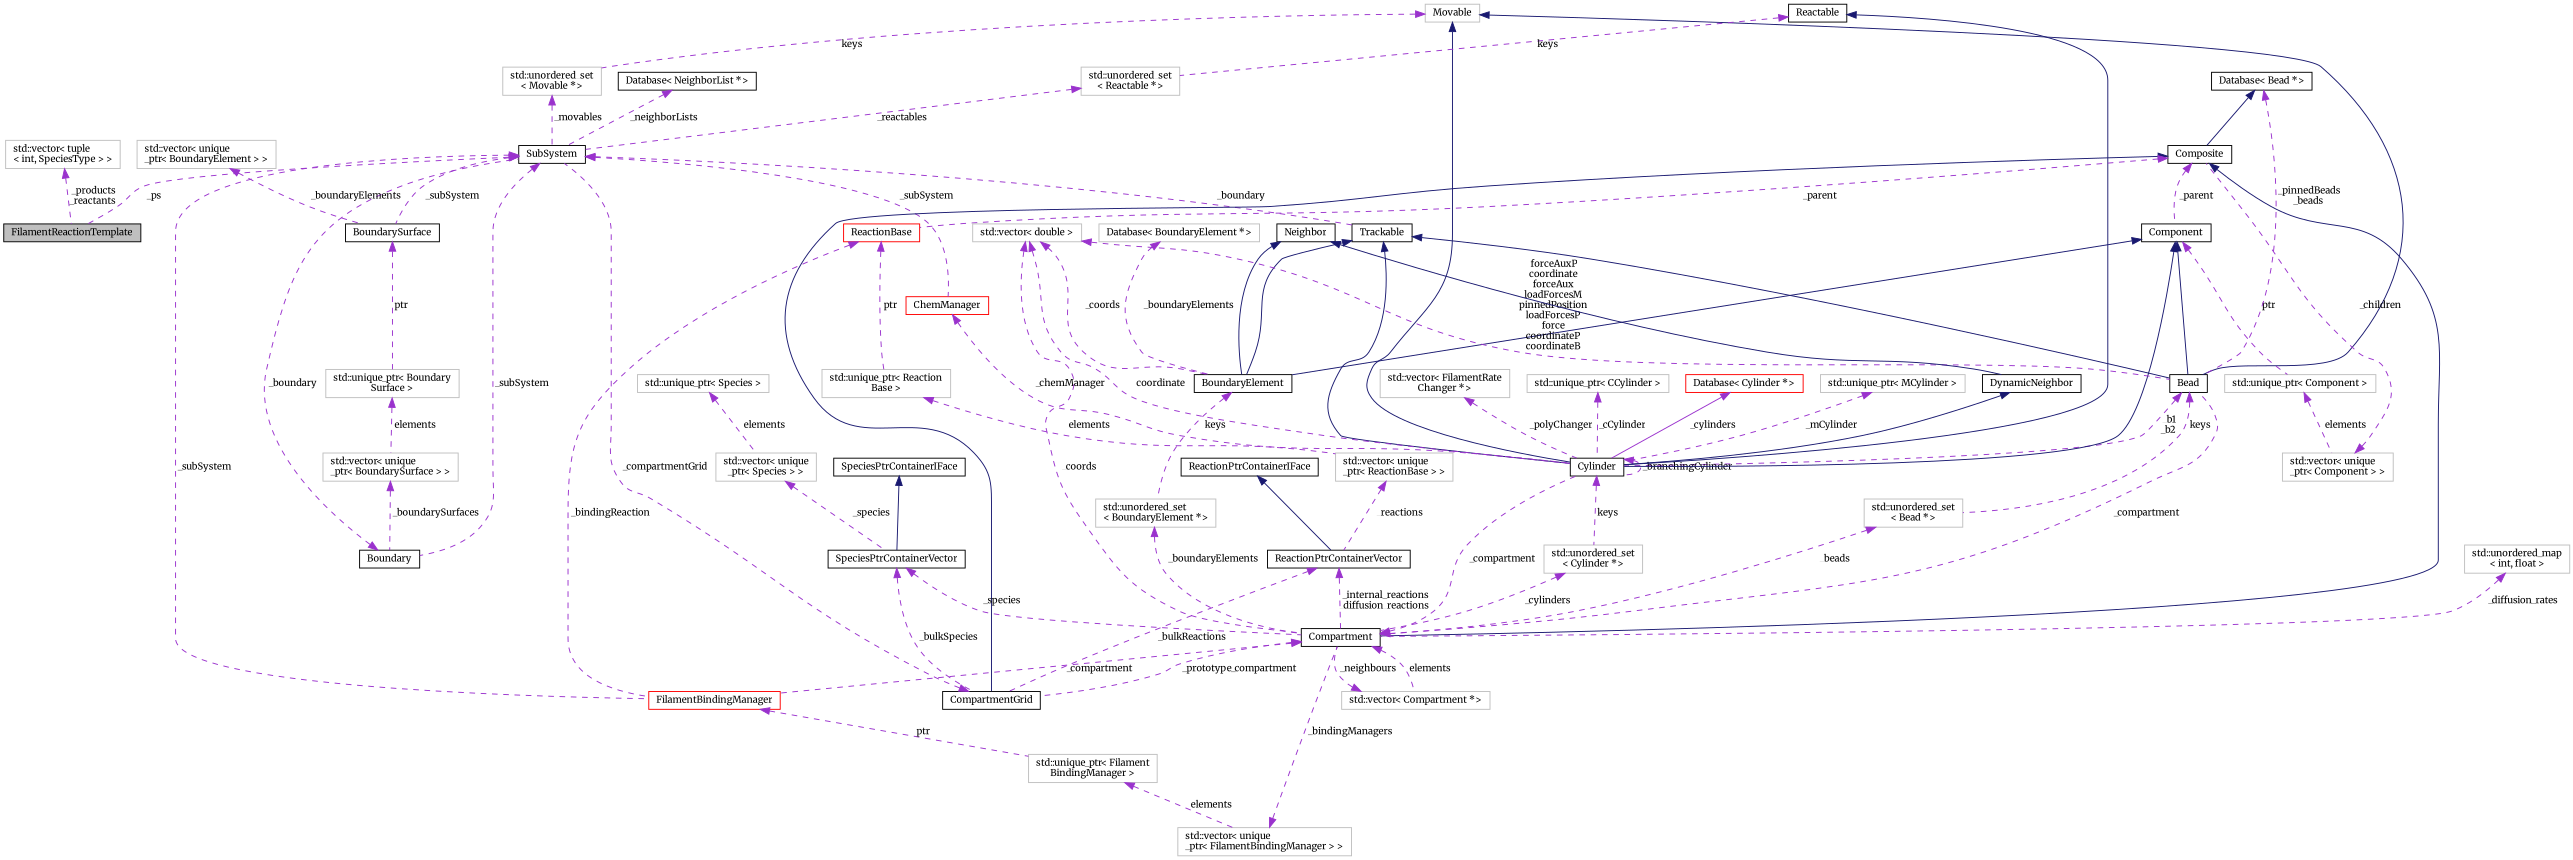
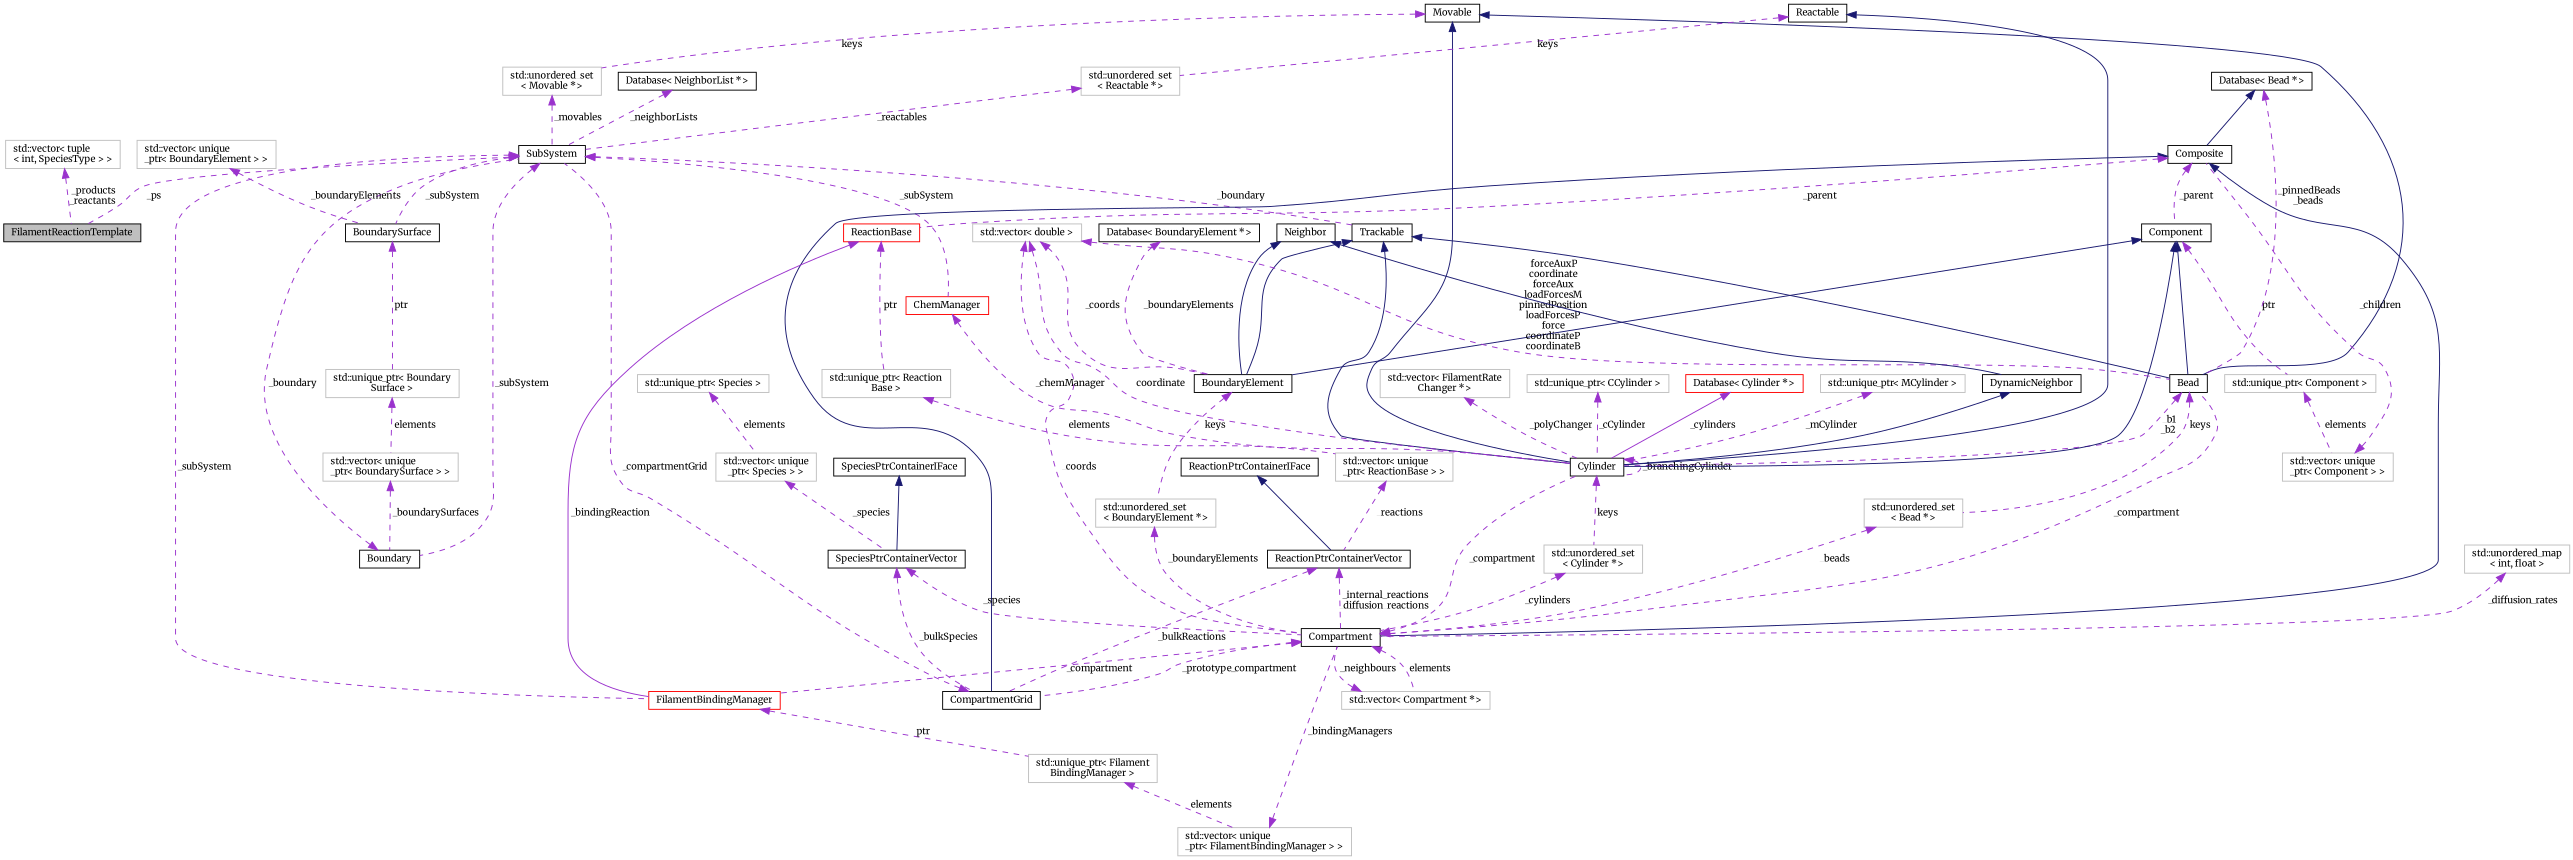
  digraph {
    fontname=Merriweather
    node [color=black fillcolor=white fontname=Merriweather fontsize=10 shape=record style=filled]
    edge [color=darkorchid3 dir=back fontname=Merriweather fontsize=10 labelfontname=Helvetica labelfontsize=10 style=dashed]
    n1 [fillcolor=grey75 fontcolor=black height=0.2 label=FilamentReactionTemplate width=0.4]
    n2 [color=grey75 height=0.2 label="std::vector\< tuple\l\< int, SpeciesType \> \>" width=0.4]
    n3 [height=0.2 label=SubSystem width=0.4]
    n4 [height=0.2 label=Boundary width=0.4]
    n5 [height=0.2 label=BoundarySurface width=0.4]
    n6 [height=0.2 label=Trackable width=0.4]
    n7 [color=red height=0.2 label=ChemManager width=0.4]
    n8 [color=red height=0.2 label=FilamentBindingManager width=0.4]
    n9 [color=grey75 height=0.2 label="std::unique_ptr\< Boundary\lSurface \>" width=0.4]
    n10 [height=0.2 label=Bead width=0.4]
    n11 [height=0.2 label=Cylinder width=0.4]
    n12 [height=0.2 label=BoundaryElement width=0.4]
    n13 [color=grey75 height=0.2 label="std::unique_ptr\< Filament\lBindingManager \>" width=0.4]
    n14 [color=grey75 height=0.2 label="std::unordered_set\l\< Movable *\>" width=0.4]
-   n15 [color=grey75 height=0.2 label=Movable width=0.4]
+   n15 [height=0.2 label=Movable width=0.4]
    n16 [color=grey75 height=0.2 label="std::unordered_set\l\< Bead *\>" width=0.4]
    n17 [color=grey75 height=0.2 label="std::unordered_set\l\< Cylinder *\>" width=0.4]
    n18 [color=grey75 height=0.2 label="std::unordered_set\l\< Reactable *\>" width=0.4]
    n19 [height=0.2 label=Reactable width=0.4]
    n20 [color=grey75 height=0.2 label="std::vector\< unique\l_ptr\< BoundarySurface \> \>" width=0.4]
    n21 [color=grey75 height=0.2 label="std::vector\< unique\l_ptr\< BoundaryElement \> \>" width=0.4]
    n22 [height=0.2 label=CompartmentGrid width=0.4]
    n23 [height=0.2 label=Composite width=0.4]
    n24 [height=0.2 label=Component width=0.4]
    n25 [height=0.2 label=Compartment width=0.4]
    n26 [color=red height=0.2 label=ReactionBase width=0.4]
    n27 [color=grey75 height=0.2 label="std::unique_ptr\< Component \>" width=0.4]
    n28 [color=grey75 height=0.2 label="std::vector\< Compartment *\>" width=0.4]
    n29 [color=grey75 height=0.2 label="std::unique_ptr\< Reaction\lBase \>" width=0.4]
    n30 [color=grey75 height=0.2 label="std::vector\< unique\l_ptr\< Component \> \>" width=0.4]
    n31 [color=grey75 height=0.2 label="std::unordered_set\l\< BoundaryElement *\>" width=0.4]
    n32 [height=0.2 label="Database\< Bead *\>" width=0.4]
    n33 [color=grey75 height=0.2 label="std::vector\< double \>" width=0.4]
    n34 [height=0.2 label=DynamicNeighbor width=0.4]
    n35 [height=0.2 label=Neighbor width=0.4]
    n36 [color=grey75 height=0.2 label="std::vector\< FilamentRate\lChanger *\>" width=0.4]
    n37 [color=grey75 height=0.2 label="std::unique_ptr\< CCylinder \>" width=0.4]
    n38 [color=red height=0.2 label="Database\< Cylinder *\>" width=0.4]
    n39 [color=grey75 height=0.2 label="std::unique_ptr\< MCylinder \>" width=0.4]
-   n40 [color=grey75 height=0.2 label="Database\< BoundaryElement *\>" width=0.4]
+   n40 [height=0.2 label="Database\< BoundaryElement *\>" width=0.4]
    n41 [height=0.2 label=ReactionPtrContainerVector width=0.4]
    n42 [height=0.2 label=ReactionPtrContainerIFace width=0.4]
    n43 [color=grey75 height=0.2 label="std::vector\< unique\l_ptr\< ReactionBase \> \>" width=0.4]
    n44 [color=grey75 height=0.2 label="std::unordered_map\l\< int, float \>" width=0.4]
    n45 [color=grey75 height=0.2 label="std::vector\< unique\l_ptr\< FilamentBindingManager \> \>" width=0.4]
    n46 [height=0.2 label=SpeciesPtrContainerVector width=0.4]
    n47 [height=0.2 label=SpeciesPtrContainerIFace width=0.4]
    n48 [color=grey75 height=0.2 label="std::vector\< unique\l_ptr\< Species \> \>" width=0.4]
    n49 [color=grey75 height=0.2 label="std::unique_ptr\< Species \>" width=0.4]
    n50 [height=0.2 label="Database\< NeighborList *\>" width=0.4]
    n2 -> n1 [label=" _products\n_reactants"]
    n3 -> n1 [label=" _ps"]
    n3 -> n4 [label=" _subSystem"]
    n3 -> n5 [label=" _subSystem"]
    n3 -> n6 [label=" _boundary"]
    n3 -> n7 [label=" _subSystem"]
    n3 -> n8 [label=" _subSystem"]
    n4 -> n3 [label=" _boundary"]
    n5 -> n9 [label=" ptr"]
    n6 -> n10 [color=midnightblue style=solid]
    n6 -> n11 [color=midnightblue style=solid]
    n6 -> n12 [color=midnightblue style=solid]
    n7 -> n11 [label=" _chemManager"]
    n8 -> n13 [label=" ptr"]
    n9 -> n20 [label=" elements"]
    n10 -> n11 [label=" _b1\n_b2"]
    n10 -> n16 [label=" keys"]
    n11 -> n11 [label=" _branchingCylinder"]
    n11 -> n17 [label=" keys"]
    n12 -> n31 [label=" keys"]
    n13 -> n45 [label=" elements"]
    n14 -> n3 [label=" _movables"]
    n15 -> n10 [color=midnightblue style=solid]
    n15 -> n11 [color=midnightblue style=solid]
    n15 -> n14 [label=" keys"]
    n16 -> n25 [label=" _beads"]
    n17 -> n25 [label=" _cylinders"]
    n18 -> n3 [label=" _reactables"]
    n19 -> n11 [color=midnightblue style=solid]
    n19 -> n18 [label=" keys"]
    n20 -> n4 [label=" _boundarySurfaces"]
    n21 -> n5 [label=" _boundaryElements"]
    n22 -> n3 [label=" _compartmentGrid"]
    n23 -> n22 [color=midnightblue style=solid]
    n23 -> n24 [label=" _parent"]
    n23 -> n25 [color=midnightblue style=solid]
    n23 -> n26 [label=" _parent"]
    n24 -> n10 [color=midnightblue style=solid]
    n24 -> n11 [color=midnightblue style=solid]
    n24 -> n12 [color=midnightblue style=solid]
    n24 -> n27 [label=" ptr"]
    n25 -> n8 [label=" _compartment"]
    n25 -> n10 [label=" _compartment"]
    n25 -> n11 [label=" _compartment"]
    n25 -> n22 [label=" _prototype_compartment"]
    n25 -> n28 [label=" elements"]
-   n26 -> n8 [label=" _bindingReaction"]
+   n26 -> n8 [label=" _bindingReaction" style=solid]
    n26 -> n29 [label=" ptr"]
    n27 -> n30 [label=" elements"]
    n28 -> n25 [label=" _neighbours"]
    n29 -> n43 [label=" elements"]
    n30 -> n23 [label=" _children"]
    n31 -> n25 [label=" _boundaryElements"]
    n32 -> n10 [label=" _pinnedBeads\n_beads"]
    n32 -> n23 [color=midnightblue style=solid]
    n33 -> n10 [label=" forceAuxP\ncoordinate\nforceAux\nloadForcesM\npinnedPosition\nloadForcesP\nforce\ncoordinateP\ncoordinateB"]
    n33 -> n11 [label=" coordinate"]
    n33 -> n12 [label=" _coords"]
    n33 -> n25 [label=" _coords"]
    n34 -> n11 [color=midnightblue style=solid]
    n35 -> n12 [color=midnightblue style=solid]
    n35 -> n34 [color=midnightblue style=solid]
    n36 -> n11 [label=" _polyChanger"]
    n37 -> n11 [label=" _cCylinder"]
    n38 -> n11 [label=" _cylinders" style=solid]
    n39 -> n11 [label=" _mCylinder"]
    n40 -> n12 [label=" _boundaryElements"]
    n41 -> n22 [label=" _bulkReactions"]
    n41 -> n25 [label=" _internal_reactions\n_diffusion_reactions"]
    n42 -> n41 [color=midnightblue style=solid]
    n43 -> n41 [label=" _reactions"]
    n44 -> n25 [label=" _diffusion_rates"]
    n45 -> n25 [label=" _bindingManagers"]
    n46 -> n22 [label=" _bulkSpecies"]
    n46 -> n25 [label=" _species"]
    n47 -> n46 [color=midnightblue style=solid]
    n48 -> n46 [label=" _species"]
    n49 -> n48 [label=" elements"]
    n50 -> n3 [label=" _neighborLists"]
  }
